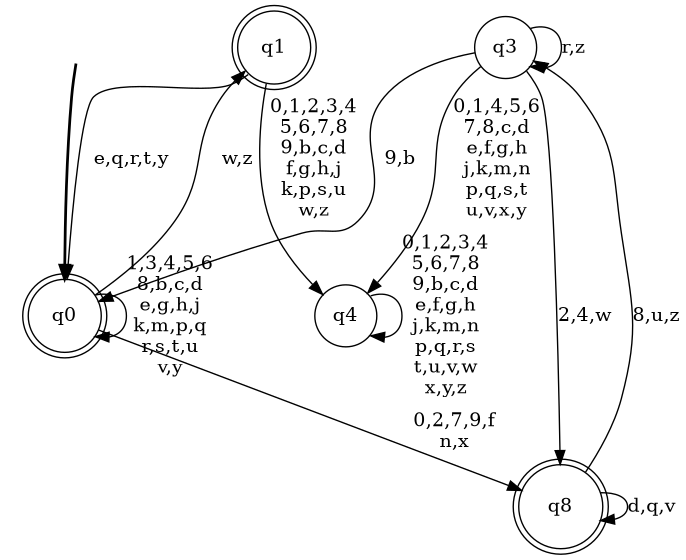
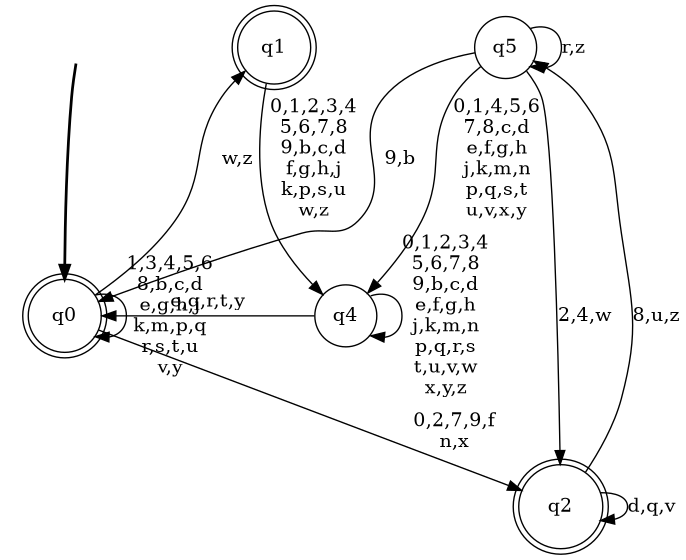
  digraph {
    rankdir=TB
    node [shape=doublecircle style="rounded,filled" color=black fillcolor=white]
    __start0 [height=0 shape=none style=invis width=0 color="" fillcolor=""]
    n2 [label=q0]
    n3 [label=q1]
-   n4 [label=q8]
+   n4 [label=q2]
    n5 [label=q4 shape=circle style=filled]
-   n6 [label=q3 shape=circle style=filled]
+   n6 [label=q5 shape=circle style=filled]
    subgraph cluster_1 {
      nodesep=0.15
      ranksep=0.15
      style=invis
      __start0
      n2
    }
    __start0 -> n2 [penwidth=2]
    n2 -> n2 [label="1,3,4,5,6\n8,b,c,d\ne,g,h,j\nk,m,p,q\nr,s,t,u\nv,y"]
    n2 -> n3 [label="w,z"]
    n2 -> n4 [label="0,2,7,9,f\nn,x"]
-   n3 -> n2 [label="e,q,r,t,y"]
+   n5 -> n2 [label="e,q,r,t,y"]
    n3 -> n5 [label="0,1,2,3,4\n5,6,7,8\n9,b,c,d\nf,g,h,j\nk,p,s,u\nw,z"]
    n4 -> n4 [label="d,q,v"]
    n4 -> n6 [label="8,u,z"]
    n5 -> n5 [label="0,1,2,3,4\n5,6,7,8\n9,b,c,d\ne,f,g,h\nj,k,m,n\np,q,r,s\nt,u,v,w\nx,y,z"]
    n6 -> n2 [label="9,b"]
    n6 -> n4 [label="2,4,w"]
    n6 -> n5 [label="0,1,4,5,6\n7,8,c,d\ne,f,g,h\nj,k,m,n\np,q,s,t\nu,v,x,y"]
    n6 -> n6 [label="r,z"]
  }
